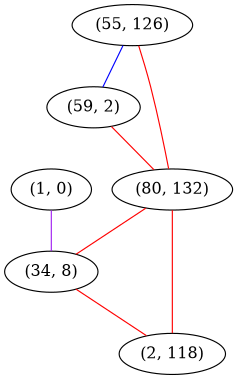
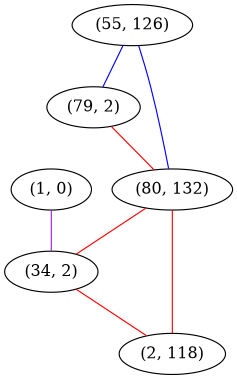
  graph {
    edge [color=red weight=3]
    "(55, 126)"
-   "(79, 2)" [label="(59, 2)"]
+   "(79, 2)"
    "(80, 132)"
-   "(34, 8)"
+   "(34, 8)" [label="(34, 2)"]
    "(2, 118)"
    n6 [label="(1, 0)"]
    "(55, 126)" -- "(79, 2)" [color=blue]
-   "(55, 126)" -- "(80, 132)"
+   "(55, 126)" -- "(80, 132)" [color=blue]
    "(79, 2)" -- "(80, 132)" [weight=1]
    "(80, 132)" -- "(34, 8)" [weight=1]
    "(80, 132)" -- "(2, 118)"
    "(34, 8)" -- "(2, 118)" [weight=1]
    n6 -- "(34, 8)" [color=purple weight=4]
  }
